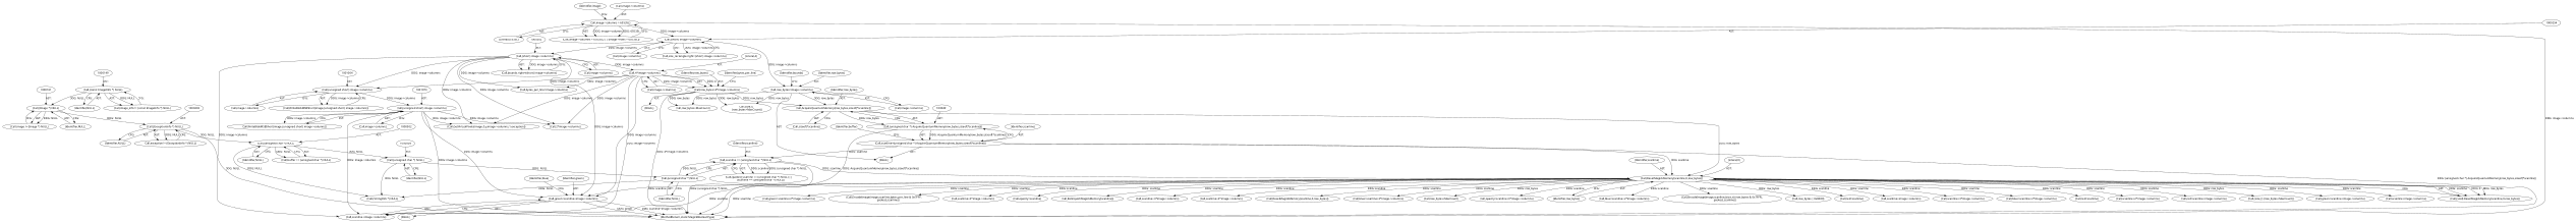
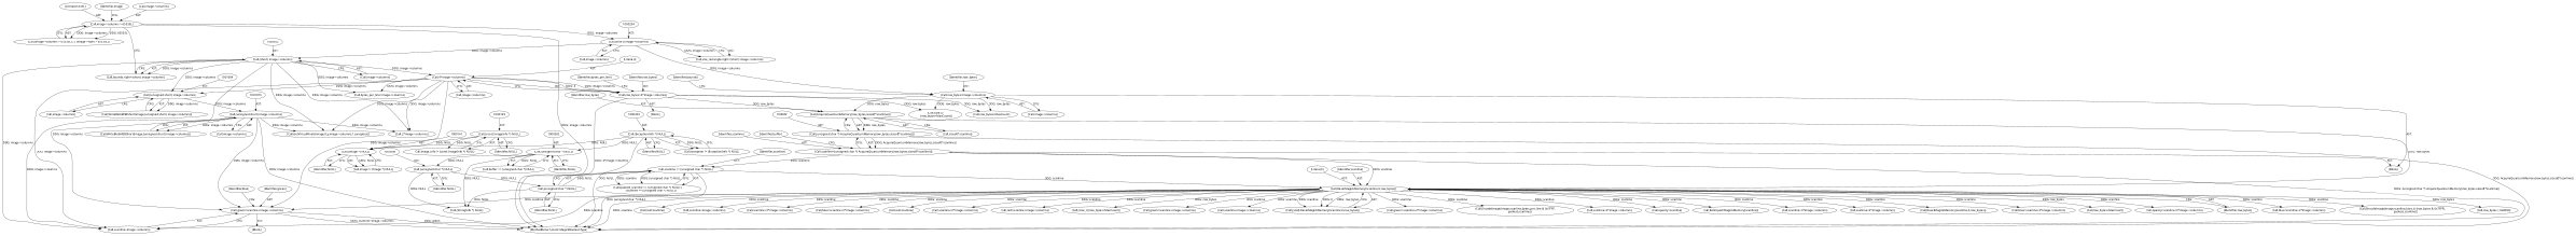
  digraph {
    fontname="Noto Sans"
    node [fontname="Noto Sans"]
    edge [fontname="Noto Sans"]
    n1 [label="(Call,green=scanline+image->columns)"]
    n2 [label="(MethodReturn,static MagickBooleanType)"]
    n3 [label="(Call,scanline+image->columns)"]
    n4 [label="(Block,)"]
    n5 [label="(Call,ResetMagickMemory(scanline,0,row_bytes))"]
    n6 [label="(Call,EncodeImage(image,scanline,(size_t) (row_bytes & 0x7FFF),\n        packed_scanline))"]
    n7 [label="(Call,row_bytes | 0x8000)"]
    n8 [label="(Call,red=scanline)"]
    n9 [label="(Call,scanline+image->columns)"]
    n10 [label="(Call,scanline+3*image->columns)"]
    n11 [label="(Call,blue=scanline+2*image->columns)"]
    n12 [label="(Call,red=scanline)"]
    n13 [label="(Call,scanline+2*image->columns)"]
    n14 [label="(Call,red=scanline+image->columns)"]
    n15 [label="(Call,(size_t) (row_bytes+MaxCount))"]
    n16 [label="(Call,green=scanline+image->columns)"]
    n17 [label="(Call,scanline+image->columns)"]
    n18 [label="(Call,(void) ResetMagickMemory(scanline,0,row_bytes))"]
    n19 [label="(Call,green=scanline+2*image->columns)"]
    n20 [label="(Call,EncodeImage(image,scanline,bytes_per_line & 0x7FFF,\n            packed_scanline))"]
    n21 [label="(Call,scanline+2*image->columns)"]
    n22 [label="(Call,opacity=scanline)"]
    n23 [label="(Call,RelinquishMagickMemory(scanline))"]
    n24 [label="(Call,scanline+3*image->columns)"]
    n25 [label="(Call,scanline+2*image->columns)"]
    n26 [label="(Call,ResetMagickMemory(scanline,0,row_bytes))"]
    n27 [label="(Call,blue=scanline+3*image->columns)"]
    n28 [label="(Call,row_bytes+MaxCount)"]
    n29 [label="(Call,opacity=scanline+3*image->columns)"]
    n30 [label="(Identifier,row_bytes)"]
    n31 [label="(Call,blue=scanline+2*image->columns)"]
    n32 [label="(Call,scanline=(unsigned char *) AcquireQuantumMemory(row_bytes,sizeof(*scanline)))"]
    n33 [label="(Call,(unsigned char *) AcquireQuantumMemory(row_bytes,sizeof(*scanline)))"]
    n34 [label="(Call,scanline == (unsigned char *) NULL)"]
    n35 [label="(Block,)"]
    n36 [label="(Call,AcquireQuantumMemory(row_bytes,sizeof(*scanline)))"]
    n37 [label="(Call,(unsigned char *) NULL)"]
    n38 [label="(Call,(packed_scanline == (unsigned char *) NULL) ||\n      (scanline == (unsigned char *) NULL))"]
    n39 [label="(Call,sizeof(*scanline))"]
    n40 [label="(Call,row_bytes=image->columns)"]
    n41 [label="(Call,(size_t)\n   (row_bytes+MaxCount))"]
    n42 [label="(Call,image->columns)"]
    n43 [label="(Call,row_bytes+MaxCount)"]
    n44 [label="(Call,(short) image->columns)"]
    n45 [label="(Call,(short) image->columns)"]
    n46 [label="(Call,image->columns)"]
    n47 [label="(Call,size_rectangle.right=(short) image->columns)"]
    n48 [label="(Call,4*image->columns)"]
    n49 [label="(Call,(unsigned short) image->columns)"]
    n50 [label="(Call,GetVirtualPixels(image,0,y,image->columns,1,exception))"]
    n51 [label="(Call,2*image->columns)"]
    n52 [label="(Call,bytes_per_line=image->columns)"]
    n53 [label="(Call,bounds.right=(short) image->columns)"]
    n54 [label="(Call,image->columns)"]
    n55 [label="(Call,image->columns > 65535L)"]
    n56 [label="(Literal,65535L)"]
    n57 [label="(Call,(image->columns > 65535L) || (image->rows > 65535L))"]
    n58 [label="(Call,row_bytes=4*image->columns)"]
    n59 [label="(Block,)"]
    n60 [label="(Call,image->columns)"]
    n61 [label="(Call,(unsigned short) image->columns)"]
    n62 [label="(Call,WriteBlobMSBShort(image,(unsigned short) image->columns))"]
    n63 [label="(Call,image->columns)"]
    n64 [label="(Identifier,NULL)"]
    n65 [label="(Call,(StringInfo *) NULL)"]
    n66 [label="(Call,(unsigned char *) NULL)"]
    n67 [label="(Identifier,NULL)"]
    n68 [label="(Call,(unsigned char *) NULL)"]
    n69 [label="(Call,buffer == (unsigned char *) NULL)"]
    n70 [label="(Identifier,NULL)"]
    n71 [label="(Call,(ExceptionInfo *) NULL)"]
    n72 [label="(Identifier,NULL)"]
    n73 [label="(Call,exception != (ExceptionInfo *) NULL)"]
    n74 [label="(Call,(Image *) NULL)"]
    n75 [label="(Call,image != (Image *) NULL)"]
    n76 [label="(Identifier,NULL)"]
    n77 [label="(Call,(const ImageInfo *) NULL)"]
    n78 [label="(Identifier,NULL)"]
    n79 [label="(Call,image_info != (const ImageInfo *) NULL)"]
    n80 [label="(Call,image->columns)"]
    n81 [label="(Call,WriteBlobMSBShort(image,(unsigned short) image->columns))"]
    n82 [label="(Identifier,row_bytes)"]
    n83 [label="(Identifier,blue)"]
    n84 [label="(Identifier,bytes_per_line)"]
    n85 [label="(Literal,0)"]
    n86 [label="(Identifier,row_bytes)"]
    n87 [label="(Identifier,scanline)"]
    n88 [label="(Identifier,image)"]
    n89 [label="(Identifier,buffer)"]
    n90 [label="(Identifier,bounds)"]
    n91 [label="(Identifier,row_bytes)"]
    n92 [label="(Call,image->columns)"]
    n93 [label="(Literal,4)"]
    n94 [label="(Identifier,scanline)"]
    n95 [label="(Identifier,scanline)"]
    n96 [label="(Identifier,green)"]
    1000491
    1000254
    1000302
    1000508
    1000502
    1000203
    1000161
    1000149
    1001073
    1001004
    n1 -> n2 [label="DDG: scanline+image->columns"]
    n1 -> n2 [label="DDG: green"]
    n1 -> n3 [label="CFG: "]
    n1 -> n4 [label="AST: "]
    n3 -> n1 [label="AST: "]
    n5 -> n1 [label="DDG: scanline"]
    n5 -> n2 [label="DDG: scanline"]
    n5 -> n3 [label="DDG: scanline"]
    n5 -> n6 [label="DDG: scanline"]
    n5 -> n7 [label="DDG: row_bytes"]
    n5 -> n8 [label="DDG: scanline"]
    n5 -> n9 [label="DDG: scanline"]
    n5 -> n10 [label="DDG: scanline"]
    n5 -> n11 [label="DDG: scanline"]
    n5 -> n12 [label="DDG: scanline"]
    n5 -> n13 [label="DDG: scanline"]
    n5 -> n14 [label="DDG: scanline"]
    n5 -> n15 [label="DDG: row_bytes"]
    n5 -> n16 [label="DDG: scanline"]
    n5 -> n17 [label="DDG: scanline"]
    n5 -> n18 [label="AST: "]
    n5 -> n18 [label="DDG: scanline"]
    n5 -> n18 [label="DDG: 0"]
    n5 -> n18 [label="DDG: row_bytes"]
    n5 -> n19 [label="DDG: scanline"]
    n5 -> n20 [label="DDG: scanline"]
    n5 -> n21 [label="DDG: scanline"]
    n5 -> n22 [label="DDG: scanline"]
    n5 -> n23 [label="DDG: scanline"]
    n5 -> n24 [label="DDG: scanline"]
    n5 -> n25 [label="DDG: scanline"]
    n5 -> n26 [label="DDG: scanline"]
    n5 -> n27 [label="DDG: scanline"]
    n5 -> n28 [label="DDG: row_bytes"]
    n5 -> n29 [label="DDG: scanline"]
    n5 -> n30 [label="CFG: "]
    n5 -> n31 [label="DDG: scanline"]
    n18 -> n5 [label="CFG: "]
    n30 -> n5 [label="AST: "]
    n32 -> n2 [label="DDG: (unsigned char *) AcquireQuantumMemory(row_bytes,sizeof(*scanline))"]
    n32 -> n5 [label="DDG: scanline"]
    n32 -> n33 [label="CFG: "]
    n32 -> n34 [label="DDG: scanline"]
    n32 -> n35 [label="AST: "]
    n33 -> n2 [label="DDG: AcquireQuantumMemory(row_bytes,sizeof(*scanline))"]
    n33 -> n32 [label="AST: "]
    n33 -> n32 [label="DDG: AcquireQuantumMemory(row_bytes,sizeof(*scanline))"]
    n33 -> n36 [label="CFG: "]
    n34 -> n2 [label="DDG: (unsigned char *) NULL"]
    n34 -> n5 [label="DDG: scanline"]
    n34 -> n37 [label="CFG: "]
    n34 -> n38 [label="AST: "]
    n34 -> n38 [label="DDG: scanline"]
    n34 -> n38 [label="DDG: (unsigned char *) NULL"]
    n36 -> n5 [label="DDG: row_bytes"]
    n36 -> n33 [label="AST: "]
    n36 -> n33 [label="DDG: row_bytes"]
    n36 -> n39 [label="CFG: "]
    n37 -> n34 [label="AST: "]
    n37 -> n34 [label="DDG: NULL"]
    n37 -> n64 [label="CFG: "]
    n37 -> n65 [label="DDG: NULL"]
    n38 -> n34 [label="CFG: "]
    n39 -> n36 [label="AST: "]
    n40 -> n35 [label="AST: "]
    n40 -> n36 [label="DDG: row_bytes"]
    n40 -> n41 [label="DDG: row_bytes"]
    n40 -> n42 [label="CFG: "]
    n40 -> n43 [label="DDG: row_bytes"]
    n42 -> n40 [label="AST: "]
    n44 -> n40 [label="DDG: image->columns"]
    n44 -> n45 [label="DDG: image->columns"]
    n44 -> n46 [label="CFG: "]
    n44 -> n47 [label="AST: "]
    n44 -> n47 [label="DDG: image->columns"]
    n45 -> n1 [label="DDG: image->columns"]
    n45 -> n3 [label="DDG: image->columns"]
    n45 -> n48 [label="DDG: image->columns"]
    n45 -> n49 [label="DDG: image->columns"]
    n45 -> n50 [label="DDG: image->columns"]
    n45 -> n51 [label="DDG: image->columns"]
    n45 -> n52 [label="DDG: image->columns"]
    n45 -> n53 [label="AST: "]
    n45 -> n53 [label="DDG: image->columns"]
    n45 -> n54 [label="CFG: "]
    n46 -> n44 [label="AST: "]
    n47 -> n44 [label="CFG: "]
    n48 -> n1 [label="DDG: image->columns"]
    n48 -> n3 [label="DDG: image->columns"]
    n48 -> n49 [label="DDG: image->columns"]
    n48 -> n50 [label="DDG: image->columns"]
    n48 -> n51 [label="DDG: image->columns"]
    n48 -> n52 [label="DDG: image->columns"]
    n48 -> n58 [label="AST: "]
    n48 -> n58 [label="DDG: 4"]
    n48 -> n58 [label="DDG: image->columns"]
    n48 -> n60 [label="CFG: "]
    n49 -> n61 [label="DDG: image->columns"]
    n49 -> n62 [label="AST: "]
    n49 -> n62 [label="DDG: image->columns"]
    n49 -> n63 [label="CFG: "]
    n53 -> n45 [label="CFG: "]
    n54 -> n45 [label="AST: "]
    n55 -> n2 [label="DDG: image->columns"]
    n55 -> n44 [label="DDG: image->columns"]
-   n55 -> n56 [label="CFG: "]
+   n55 -> n53 [label="CFG: "]
    n55 -> n57 [label="AST: "]
    n55 -> n57 [label="DDG: image->columns"]
    n55 -> n57 [label="DDG: 65535L"]
    n56 -> n55 [label="AST: "]
    n57 -> n55 [label="CFG: "]
    n58 -> n2 [label="DDG: 4*image->columns"]
    n58 -> n36 [label="DDG: row_bytes"]
    n58 -> n41 [label="DDG: row_bytes"]
    n58 -> n43 [label="DDG: row_bytes"]
+   n58 -> n48 [label="CFG: "]
    n58 -> n59 [label="AST: "]
    n60 -> n48 [label="AST: "]
    n61 -> n1 [label="DDG: image->columns"]
    n61 -> n2 [label="DDG: image->columns"]
    n61 -> n3 [label="DDG: image->columns"]
    n61 -> n50 [label="DDG: image->columns"]
    n61 -> n51 [label="DDG: image->columns"]
    n61 -> n80 [label="CFG: "]
    n61 -> n81 [label="AST: "]
    n61 -> n81 [label="DDG: image->columns"]
    n62 -> n49 [label="CFG: "]
    n63 -> n49 [label="AST: "]
    n64 -> n37 [label="AST: "]
    n66 -> n37 [label="DDG: NULL"]
    n66 -> n65 [label="DDG: NULL"]
    n66 -> n67 [label="CFG: "]
    n67 -> n66 [label="AST: "]
    n68 -> n65 [label="DDG: NULL"]
    n68 -> n66 [label="DDG: NULL"]
    n68 -> n69 [label="AST: "]
    n68 -> n69 [label="DDG: NULL"]
    n68 -> n70 [label="CFG: "]
    n69 -> n68 [label="CFG: "]
    n70 -> n68 [label="AST: "]
    n71 -> n2 [label="DDG: NULL"]
    n71 -> n68 [label="DDG: NULL"]
    n71 -> n72 [label="CFG: "]
    n71 -> n73 [label="AST: "]
    n71 -> n73 [label="DDG: NULL"]
    n72 -> n71 [label="AST: "]
    n73 -> n71 [label="CFG: "]
-   n74 -> n71 [label="DDG: NULL"]
+   n71 -> n74 [label="DDG: NULL"]
    n74 -> n75 [label="AST: "]
    n74 -> n75 [label="DDG: NULL"]
    n74 -> n76 [label="CFG: "]
    n75 -> n74 [label="CFG: "]
    n76 -> n74 [label="AST: "]
    n77 -> n74 [label="DDG: NULL"]
    n77 -> n78 [label="CFG: "]
    n77 -> n79 [label="AST: "]
    n77 -> n79 [label="DDG: NULL"]
    n78 -> n77 [label="AST: "]
    n79 -> n77 [label="CFG: "]
    n80 -> n61 [label="AST: "]
    n81 -> n61 [label="CFG: "]
    n82 -> n58 [label="AST: "]
    n83 -> n1 [label="CFG: "]
    n84 -> n58 [label="CFG: "]
    n85 -> n5 [label="AST: "]
    n86 -> n36 [label="AST: "]
    n87 -> n32 [label="AST: "]
    n88 -> n55 [label="CFG: "]
    n89 -> n32 [label="CFG: "]
    n90 -> n40 [label="CFG: "]
    n91 -> n40 [label="AST: "]
    n92 -> n55 [label="AST: "]
    n93 -> n48 [label="AST: "]
    n94 -> n34 [label="AST: "]
    n95 -> n5 [label="AST: "]
    n96 -> n1 [label="AST: "]
    1000491 -> n33 [label="AST: "]
    1000254 -> n44 [label="AST: "]
    1000302 -> n45 [label="AST: "]
    1000508 -> n66 [label="AST: "]
    1000502 -> n68 [label="AST: "]
    1000203 -> n71 [label="AST: "]
    1000161 -> n74 [label="AST: "]
    1000149 -> n77 [label="AST: "]
    1001073 -> n61 [label="AST: "]
    1001004 -> n49 [label="AST: "]
  }
